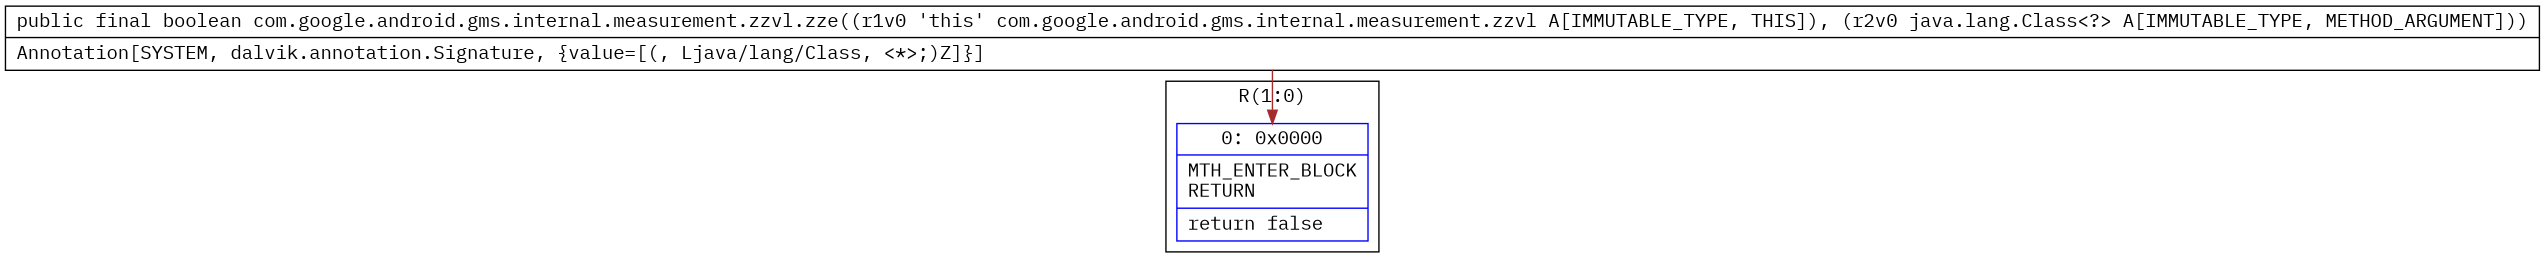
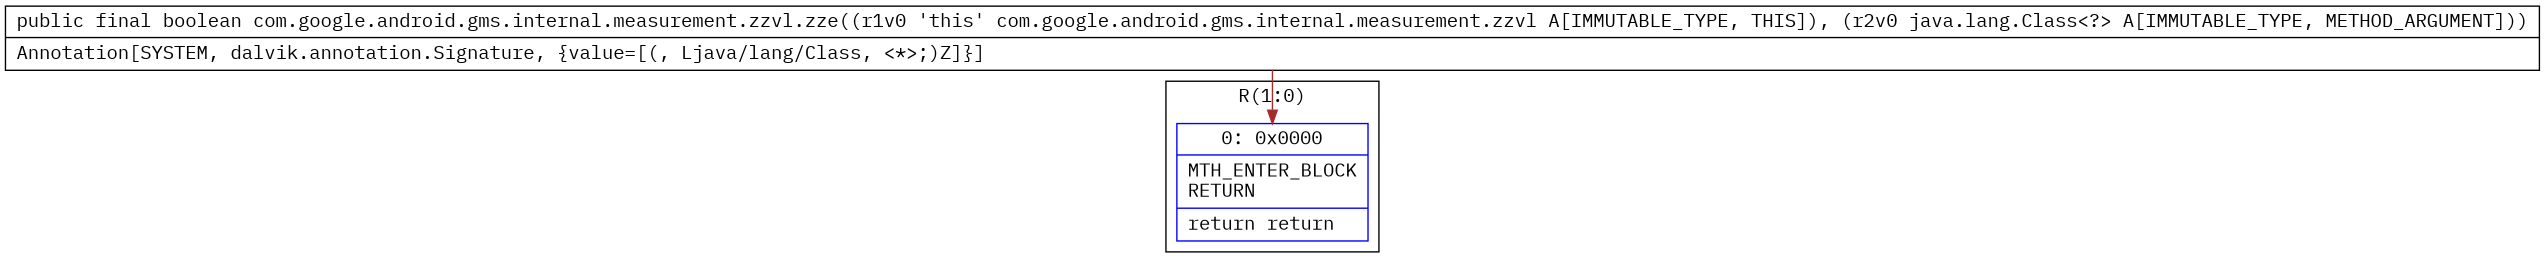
  digraph {
    fontname="IBM Plex Mono"
    node [shape=record fontname="IBM Plex Mono"]
-   n1 [color=blue label="{0\:\ 0x0000|MTH_ENTER_BLOCK\lRETURN\l|return false\l}"]
+   n1 [color=blue label="{0\:\ 0x0000|MTH_ENTER_BLOCK\lRETURN\l|return return\l}"]
    n2 [label="{public final boolean com.google.android.gms.internal.measurement.zzvl.zze((r1v0 'this' com.google.android.gms.internal.measurement.zzvl A[IMMUTABLE_TYPE, THIS]), (r2v0 java.lang.Class\<?\> A[IMMUTABLE_TYPE, METHOD_ARGUMENT]))  | Annotation[SYSTEM, dalvik.annotation.Signature, \{value=[(, Ljava\/lang\/Class, \<*\>;)Z]\}]\l}"]
    subgraph cluster_1 {
      label="R(1:0)"
      n1
    }
    n2 -> n1 [color=brown fontname="IBM Plex Mono"]
  }
